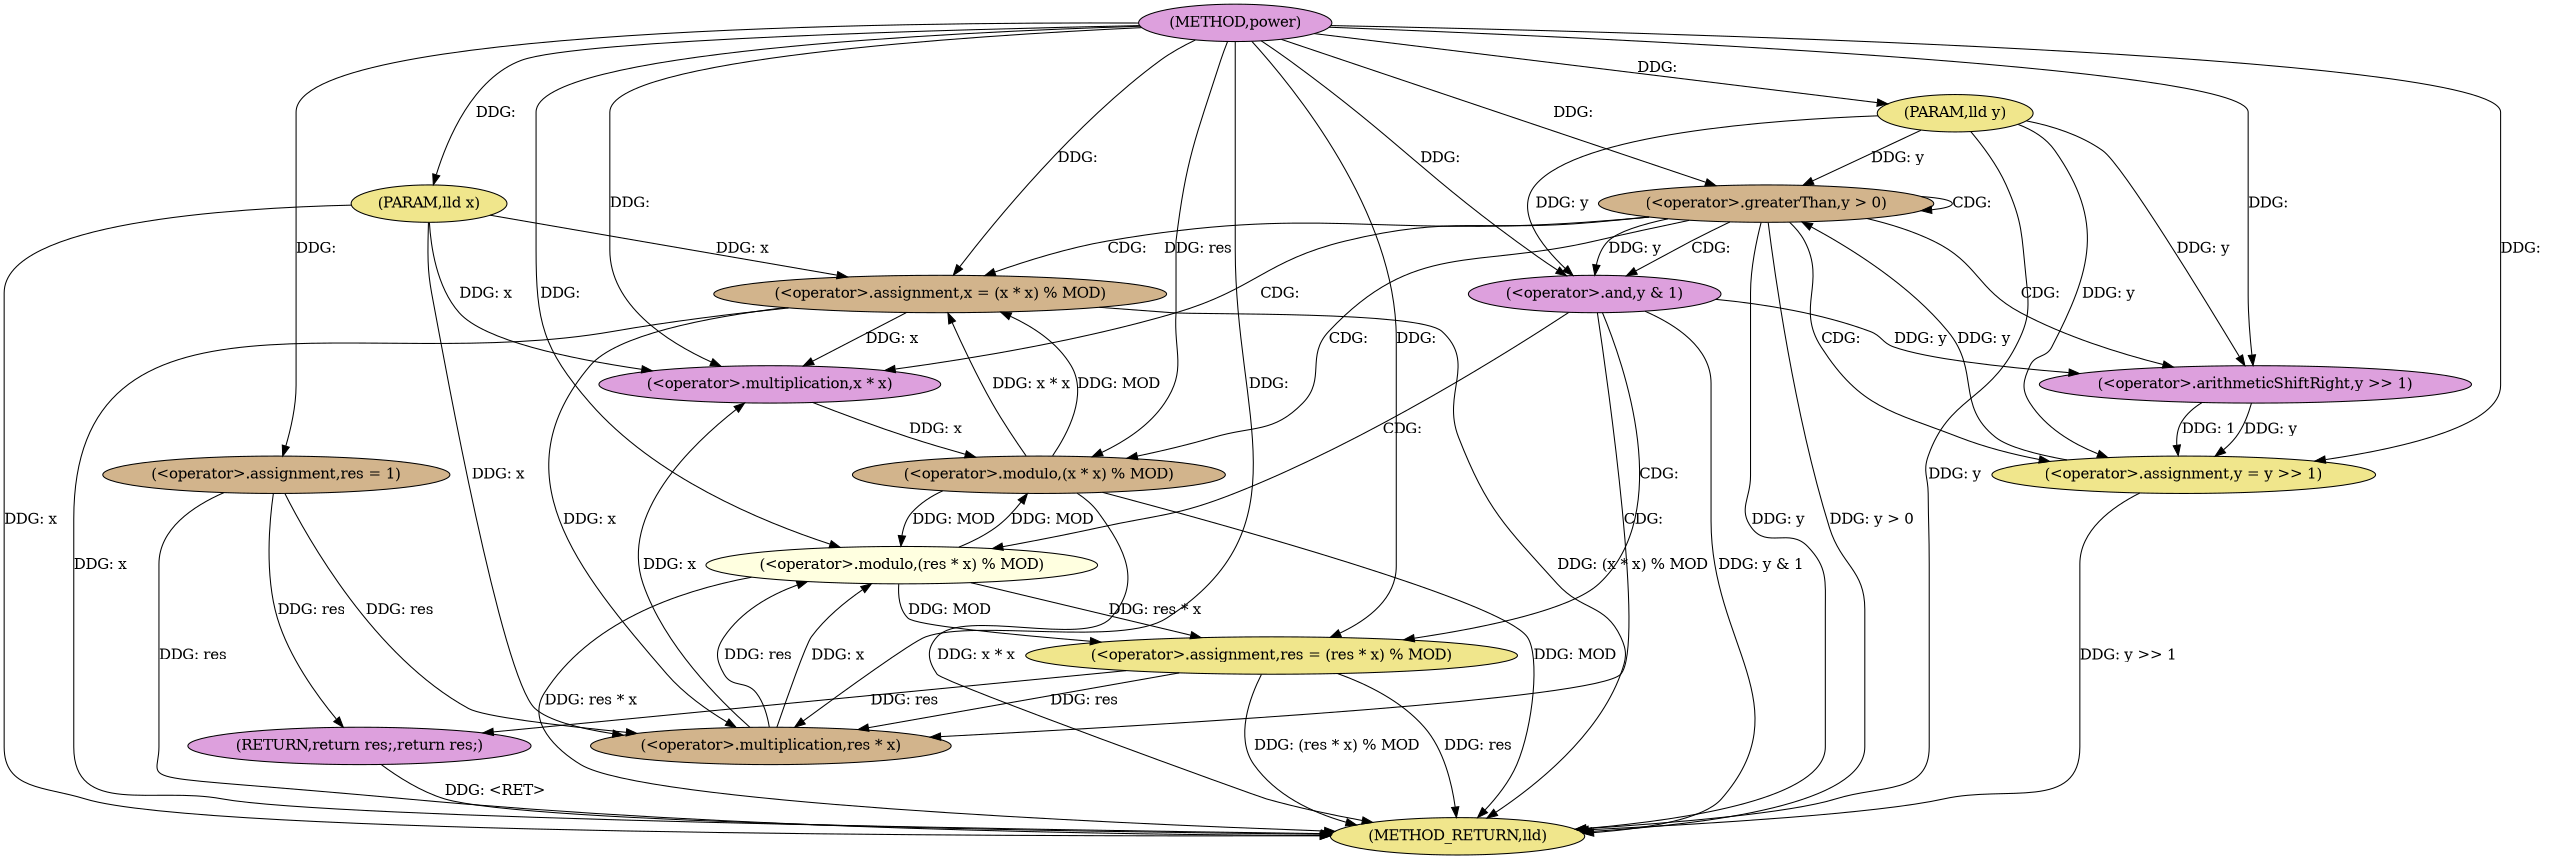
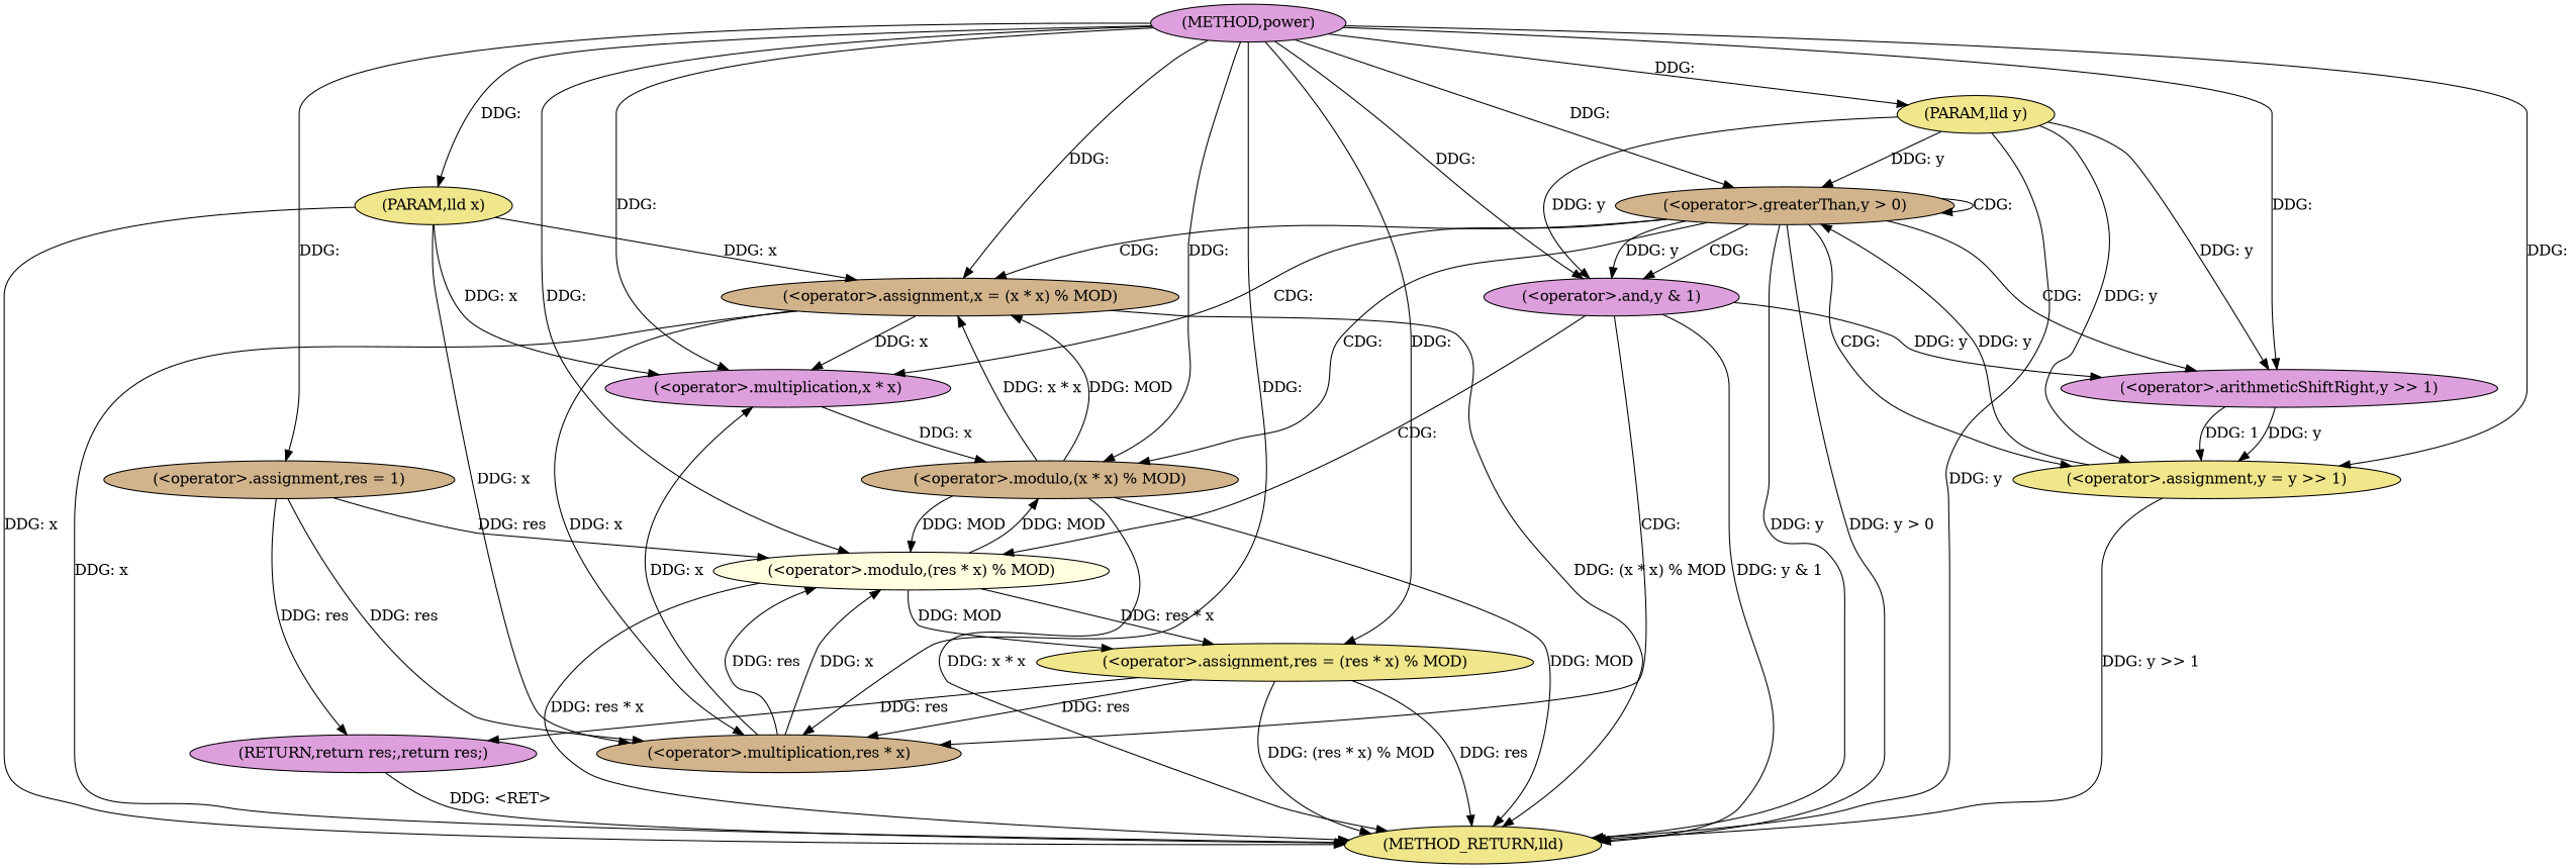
  digraph {
    node [fillcolor=plum style=filled]
    n1 [label="(METHOD,power)"]
    n2 [fillcolor=khaki label="(PARAM,lld x)"]
    n3 [fillcolor=khaki label="(PARAM,lld y)"]
    n4 [fillcolor=tan label="(<operator>.assignment,res = 1)"]
    n5 [fillcolor=tan label="(<operator>.greaterThan,y > 0)"]
    n6 [fillcolor=khaki label="(<operator>.assignment,y = y >> 1)"]
    n7 [fillcolor=tan label="(<operator>.assignment,x = (x * x) % MOD)"]
    n8 [label="(<operator>.and,y & 1)"]
    n9 [fillcolor=khaki label="(<operator>.assignment,res = (res * x) % MOD)"]
    n10 [label="(<operator>.arithmeticShiftRight,y >> 1)"]
    n11 [fillcolor=tan label="(<operator>.modulo,(x * x) % MOD)"]
    n12 [fillcolor=lightyellow label="(<operator>.modulo,(res * x) % MOD)"]
    n13 [label="(<operator>.multiplication,x * x)"]
    n14 [fillcolor=tan label="(<operator>.multiplication,res * x)"]
    n15 [fillcolor=khaki label="(METHOD_RETURN,lld)"]
    n16 [label="(RETURN,return res;,return res;)"]
    n1 -> n2 [label="DDG: "]
    n1 -> n3 [label="DDG: "]
    n1 -> n4 [label="DDG: "]
    n1 -> n5 [label="DDG: "]
    n1 -> n6 [label="DDG: "]
    n1 -> n7 [label="DDG: "]
    n1 -> n8 [label="DDG: "]
    n1 -> n9 [label="DDG: "]
    n1 -> n10 [label="DDG: "]
-   n1 -> n11 [label="DDG: res"]
+   n1 -> n11 [label="DDG: "]
    n1 -> n12 [label="DDG: "]
    n1 -> n13 [label="DDG: "]
    n1 -> n14 [label="DDG: "]
    n2 -> n7 [label="DDG: x"]
    n2 -> n13 [label="DDG: x"]
    n2 -> n14 [label="DDG: x"]
    n2 -> n15 [label="DDG: x"]
    n3 -> n5 [label="DDG: y"]
    n3 -> n6 [label="DDG: y"]
    n3 -> n8 [label="DDG: y"]
    n3 -> n10 [label="DDG: y"]
    n3 -> n15 [label="DDG: y"]
    n4 -> n14 [label="DDG: res"]
-   n4 -> n15 [label="DDG: res"]
+   n4 -> n12 [label="DDG: res"]
    n4 -> n16 [label="DDG: res"]
    n5 -> n5 [label="CDG: "]
    n5 -> n6 [label="CDG: "]
    n5 -> n7 [label="CDG: "]
    n5 -> n8 [label="DDG: y"]
    n5 -> n8 [label="CDG: "]
    n5 -> n10 [label="CDG: "]
    n5 -> n11 [label="CDG: "]
    n5 -> n13 [label="CDG: "]
    n5 -> n15 [label="DDG: y"]
    n5 -> n15 [label="DDG: y > 0"]
    n6 -> n5 [label="DDG: y"]
    n6 -> n15 [label="DDG: y >> 1"]
    n7 -> n13 [label="DDG: x"]
    n7 -> n14 [label="DDG: x"]
    n7 -> n15 [label="DDG: x"]
    n7 -> n15 [label="DDG: (x * x) % MOD"]
-   n8 -> n9 [label="CDG: "]
    n8 -> n10 [label="DDG: y"]
    n8 -> n12 [label="CDG: "]
    n8 -> n14 [label="CDG: "]
    n8 -> n15 [label="DDG: y & 1"]
    n9 -> n14 [label="DDG: res"]
    n9 -> n15 [label="DDG: res"]
    n9 -> n15 [label="DDG: (res * x) % MOD"]
    n9 -> n16 [label="DDG: res"]
    n10 -> n6 [label="DDG: 1"]
    n10 -> n6 [label="DDG: y"]
    n11 -> n7 [label="DDG: x * x"]
    n11 -> n7 [label="DDG: MOD"]
    n11 -> n12 [label="DDG: MOD"]
    n11 -> n15 [label="DDG: x * x"]
    n11 -> n15 [label="DDG: MOD"]
    n12 -> n9 [label="DDG: MOD"]
    n12 -> n9 [label="DDG: res * x"]
    n12 -> n11 [label="DDG: MOD"]
    n12 -> n15 [label="DDG: res * x"]
    n13 -> n11 [label="DDG: x"]
    n14 -> n12 [label="DDG: x"]
    n14 -> n12 [label="DDG: res"]
    n14 -> n13 [label="DDG: x"]
    n16 -> n15 [label="DDG: <RET>"]
  }
